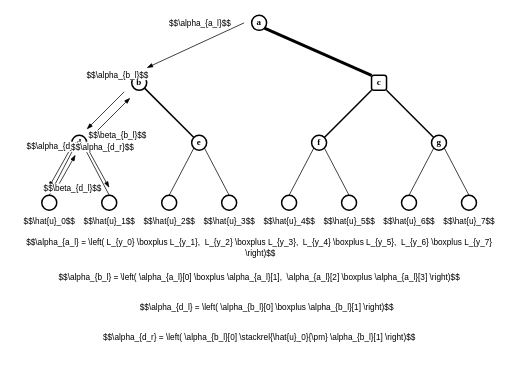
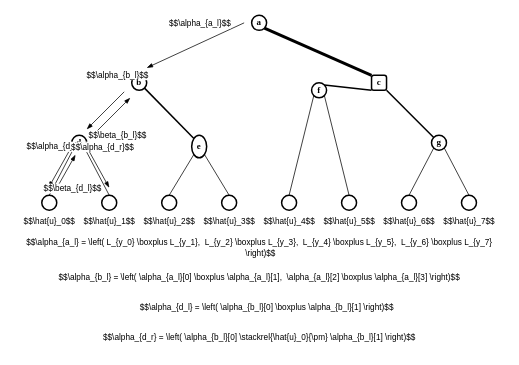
  <mxCell id="0" />
  <mxCell id="1" parent="0" />
  <mxCell id="2" style="edgeStyle=none;shape=connector;rounded=0;orthogonalLoop=1;jettySize=auto;html=1;exitX=1;exitY=1;exitDx=0;exitDy=0;entryX=0;entryY=0;entryDx=0;entryDy=0;labelBackgroundColor=default;strokeColor=default;align=center;verticalAlign=middle;fontFamily=Helvetica;fontSize=11;fontColor=default;endArrow=none;endFill=0;strokeWidth=4;" parent="1" source="3" target="28" edge="1"><mxGeometry relative="1" as="geometry" /></mxCell>
  <mxCell id="3" value="a" style="ellipse;whiteSpace=wrap;html=1;aspect=fixed;fontFamily=Lucida Console;fontStyle=1;strokeWidth=2;" parent="1" vertex="1"><mxGeometry x="335" y="20" width="20" height="20" as="geometry" /></mxCell>
  <mxCell id="4" value="" style="ellipse;whiteSpace=wrap;html=1;aspect=fixed;fontFamily=Lucida Console;strokeWidth=2;fontStyle=1;" parent="1" vertex="1"><mxGeometry x="295" y="260" width="20" height="20" as="geometry" /></mxCell>
  <mxCell id="5" value="" style="ellipse;whiteSpace=wrap;html=1;aspect=fixed;fontFamily=Lucida Console;strokeWidth=2;fontStyle=1;" parent="1" vertex="1"><mxGeometry x="215" y="260" width="20" height="20" as="geometry" /></mxCell>
  <mxCell id="6" value="" style="ellipse;whiteSpace=wrap;html=1;aspect=fixed;fontFamily=Lucida Console;strokeWidth=2;fontStyle=1;" parent="1" vertex="1"><mxGeometry x="135" y="260" width="20" height="20" as="geometry" /></mxCell>
  <mxCell id="7" value="" style="ellipse;whiteSpace=wrap;html=1;aspect=fixed;fontFamily=Lucida Console;strokeWidth=2;fontStyle=1;" parent="1" vertex="1"><mxGeometry x="55" y="260" width="20" height="20" as="geometry" /></mxCell>
  <mxCell id="8" value="" style="ellipse;whiteSpace=wrap;html=1;aspect=fixed;fontFamily=Lucida Console;strokeWidth=2;fontStyle=1;" parent="1" vertex="1"><mxGeometry x="375" y="260" width="20" height="20" as="geometry" /></mxCell>
  <mxCell id="9" value="" style="ellipse;whiteSpace=wrap;html=1;aspect=fixed;fontFamily=Lucida Console;strokeWidth=2;fontStyle=1;" parent="1" vertex="1"><mxGeometry x="455" y="260" width="20" height="20" as="geometry" /></mxCell>
  <mxCell id="10" value="" style="ellipse;whiteSpace=wrap;html=1;aspect=fixed;fontFamily=Lucida Console;strokeWidth=2;fontStyle=1;" parent="1" vertex="1"><mxGeometry x="535" y="260" width="20" height="20" as="geometry" /></mxCell>
  <mxCell id="11" value="" style="ellipse;whiteSpace=wrap;html=1;aspect=fixed;fontFamily=Lucida Console;strokeWidth=2;fontStyle=1;" parent="1" vertex="1"><mxGeometry x="615" y="260" width="20" height="20" as="geometry" /></mxCell>
  <mxCell id="12" style="rounded=0;orthogonalLoop=1;jettySize=auto;html=1;exitX=0;exitY=1;exitDx=0;exitDy=0;entryX=0.5;entryY=0;entryDx=0;entryDy=0;endArrow=none;endFill=0;strokeWidth=1;" parent="1" source="14" target="7" edge="1"><mxGeometry relative="1" as="geometry" /></mxCell>
  <mxCell id="13" style="edgeStyle=none;shape=connector;rounded=0;orthogonalLoop=1;jettySize=auto;html=1;exitX=1;exitY=1;exitDx=0;exitDy=0;entryX=0.5;entryY=0;entryDx=0;entryDy=0;labelBackgroundColor=default;strokeColor=default;align=center;verticalAlign=middle;fontFamily=Helvetica;fontSize=11;fontColor=default;endArrow=none;endFill=0;strokeWidth=1;" parent="1" source="14" target="6" edge="1"><mxGeometry relative="1" as="geometry" /></mxCell>
  <mxCell id="14" value="d" style="ellipse;whiteSpace=wrap;html=1;aspect=fixed;fontFamily=Lucida Console;fontStyle=1;strokeWidth=2;" parent="1" vertex="1"><mxGeometry x="95" y="180" width="20" height="20" as="geometry" /></mxCell>
  <mxCell id="15" style="edgeStyle=none;shape=connector;rounded=0;orthogonalLoop=1;jettySize=auto;html=1;exitX=0;exitY=1;exitDx=0;exitDy=0;entryX=0.5;entryY=0;entryDx=0;entryDy=0;labelBackgroundColor=default;strokeColor=default;align=center;verticalAlign=middle;fontFamily=Helvetica;fontSize=11;fontColor=default;endArrow=none;endFill=0;strokeWidth=1;" parent="1" source="17" target="5" edge="1"><mxGeometry relative="1" as="geometry" /></mxCell>
  <mxCell id="16" style="edgeStyle=none;shape=connector;rounded=0;orthogonalLoop=1;jettySize=auto;html=1;exitX=1;exitY=1;exitDx=0;exitDy=0;entryX=0.5;entryY=0;entryDx=0;entryDy=0;labelBackgroundColor=default;strokeColor=default;align=center;verticalAlign=middle;fontFamily=Helvetica;fontSize=11;fontColor=default;endArrow=none;endFill=0;strokeWidth=1;" parent="1" source="17" target="4" edge="1"><mxGeometry relative="1" as="geometry" /></mxCell>
- <mxCell id="17" value="e" style="ellipse;whiteSpace=wrap;html=1;aspect=fixed;fontFamily=Lucida Console;fontStyle=1;strokeWidth=2;" parent="1" vertex="1"><mxGeometry x="255" y="180" width="20" height="20" as="geometry" /></mxCell>
+ <mxCell id="17" value="e" style="ellipse;whiteSpace=wrap;html=1;aspect=fixed;fontFamily=Lucida Console;fontStyle=1;strokeWidth=2;" parent="1" vertex="1"><mxGeometry x="255" y="180" width="20" height="30" as="geometry" /></mxCell>
  <mxCell id="18" style="edgeStyle=none;shape=connector;rounded=0;orthogonalLoop=1;jettySize=auto;html=1;exitX=0;exitY=1;exitDx=0;exitDy=0;entryX=0.5;entryY=0;entryDx=0;entryDy=0;labelBackgroundColor=default;strokeColor=default;align=center;verticalAlign=middle;fontFamily=Helvetica;fontSize=11;fontColor=default;endArrow=none;endFill=0;strokeWidth=1;" parent="1" source="20" target="8" edge="1"><mxGeometry relative="1" as="geometry" /></mxCell>
  <mxCell id="19" style="edgeStyle=none;shape=connector;rounded=0;orthogonalLoop=1;jettySize=auto;html=1;exitX=1;exitY=1;exitDx=0;exitDy=0;entryX=0.5;entryY=0;entryDx=0;entryDy=0;labelBackgroundColor=default;strokeColor=default;align=center;verticalAlign=middle;fontFamily=Helvetica;fontSize=11;fontColor=default;endArrow=none;endFill=0;strokeWidth=1;" parent="1" source="20" target="9" edge="1"><mxGeometry relative="1" as="geometry" /></mxCell>
- <mxCell id="20" value="f" style="ellipse;whiteSpace=wrap;html=1;aspect=fixed;fontFamily=Lucida Console;fontStyle=1;strokeWidth=2;" parent="1" vertex="1"><mxGeometry x="415" y="180" width="20" height="20" as="geometry" /></mxCell>
+ <mxCell id="20" value="f" style="ellipse;whiteSpace=wrap;html=1;aspect=fixed;fontFamily=Lucida Console;fontStyle=1;strokeWidth=2;" parent="1" vertex="1"><mxGeometry x="415" y="110" width="20" height="20" as="geometry" /></mxCell>
  <mxCell id="21" style="edgeStyle=none;shape=connector;rounded=0;orthogonalLoop=1;jettySize=auto;html=1;exitX=0;exitY=1;exitDx=0;exitDy=0;entryX=0.5;entryY=0;entryDx=0;entryDy=0;labelBackgroundColor=default;strokeColor=default;align=center;verticalAlign=middle;fontFamily=Helvetica;fontSize=11;fontColor=default;endArrow=none;endFill=0;strokeWidth=1;" parent="1" source="23" target="10" edge="1"><mxGeometry relative="1" as="geometry" /></mxCell>
  <mxCell id="22" style="edgeStyle=none;shape=connector;rounded=0;orthogonalLoop=1;jettySize=auto;html=1;exitX=1;exitY=1;exitDx=0;exitDy=0;entryX=0.5;entryY=0;entryDx=0;entryDy=0;labelBackgroundColor=default;strokeColor=default;align=center;verticalAlign=middle;fontFamily=Helvetica;fontSize=11;fontColor=default;endArrow=none;endFill=0;strokeWidth=1;" parent="1" source="23" target="11" edge="1"><mxGeometry relative="1" as="geometry" /></mxCell>
  <mxCell id="23" value="g" style="ellipse;whiteSpace=wrap;html=1;aspect=fixed;fontFamily=Lucida Console;fontStyle=1;strokeWidth=2;" parent="1" vertex="1"><mxGeometry x="575" y="180" width="20" height="20" as="geometry" /></mxCell>
  <mxCell id="24" style="edgeStyle=none;shape=connector;rounded=0;orthogonalLoop=1;jettySize=auto;html=1;exitX=1;exitY=1;exitDx=0;exitDy=0;entryX=0;entryY=0;entryDx=0;entryDy=0;labelBackgroundColor=default;strokeColor=default;align=center;verticalAlign=middle;fontFamily=Helvetica;fontSize=11;fontColor=default;endArrow=none;endFill=0;strokeWidth=2;" parent="1" source="25" target="17" edge="1"><mxGeometry relative="1" as="geometry" /></mxCell>
  <mxCell id="25" value="b" style="ellipse;whiteSpace=wrap;html=1;aspect=fixed;fontFamily=Lucida Console;fontStyle=1;strokeWidth=2;" parent="1" vertex="1"><mxGeometry x="175" y="100" width="20" height="20" as="geometry" /></mxCell>
  <mxCell id="26" style="edgeStyle=none;shape=connector;rounded=0;orthogonalLoop=1;jettySize=auto;html=1;exitX=0;exitY=1;exitDx=0;exitDy=0;entryX=1;entryY=0;entryDx=0;entryDy=0;labelBackgroundColor=default;strokeColor=default;align=center;verticalAlign=middle;fontFamily=Helvetica;fontSize=11;fontColor=default;endArrow=none;endFill=0;strokeWidth=2;" parent="1" source="28" target="20" edge="1"><mxGeometry relative="1" as="geometry" /></mxCell>
  <mxCell id="27" style="edgeStyle=none;shape=connector;rounded=0;orthogonalLoop=1;jettySize=auto;html=1;exitX=1;exitY=1;exitDx=0;exitDy=0;entryX=0;entryY=0;entryDx=0;entryDy=0;labelBackgroundColor=default;strokeColor=default;align=center;verticalAlign=middle;fontFamily=Helvetica;fontSize=11;fontColor=default;endArrow=none;endFill=0;strokeWidth=2;" parent="1" source="28" target="23" edge="1"><mxGeometry relative="1" as="geometry" /></mxCell>
  <mxCell id="28" value="c" style="whiteSpace=wrap;html=1;aspect=fixed;fontFamily=Lucida Console;fontStyle=1;strokeWidth=2;rounded=1;" parent="1" vertex="1"><mxGeometry x="495" y="100" width="20" height="20" as="geometry" /></mxCell>
  <mxCell id="29" value="$$\hat{u}_0$$" style="text;html=1;align=center;verticalAlign=middle;resizable=0;points=[];autosize=1;strokeColor=none;fillColor=none;fontSize=11;fontFamily=Helvetica;fontColor=default;" parent="1" vertex="1"><mxGeometry x="20" y="280" width="90" height="30" as="geometry" /></mxCell>
  <mxCell id="30" value="$$\hat{u}_1$$" style="text;html=1;align=center;verticalAlign=middle;resizable=0;points=[];autosize=1;strokeColor=none;fillColor=none;fontSize=11;fontFamily=Helvetica;fontColor=default;" parent="1" vertex="1"><mxGeometry x="100" y="280" width="90" height="30" as="geometry" /></mxCell>
  <mxCell id="31" value="" style="endArrow=blockThin;html=1;rounded=0;labelBackgroundColor=default;strokeColor=default;align=center;verticalAlign=middle;fontFamily=Helvetica;fontSize=11;fontColor=default;shape=connector;endFill=1;" parent="1" edge="1"><mxGeometry width="50" height="50" relative="1" as="geometry"><mxPoint x="325" y="30" as="sourcePoint" /><mxPoint x="195" y="90" as="targetPoint" /></mxGeometry></mxCell>
  <mxCell id="32" value="$$\alpha_{a_l}$$" style="edgeLabel;html=1;align=center;verticalAlign=middle;resizable=0;points=[];fontSize=11;fontFamily=Helvetica;fontColor=default;" parent="31" vertex="1" connectable="0"><mxGeometry x="-0.151" y="2" relative="1" as="geometry"><mxPoint x="-5" y="-27" as="offset" /></mxGeometry></mxCell>
  <mxCell id="33" value="$$\alpha_{a_l} = \left( L_{y_0} \boxplus L_{y_1},&amp;nbsp;&amp;nbsp;L_{y_2} \boxplus L_{y_3},&amp;nbsp;&amp;nbsp;L_{y_4} \boxplus L_{y_5},&amp;nbsp;&amp;nbsp;L_{y_6} \boxplus L_{y_7}&lt;br&gt;&amp;nbsp;\right)$$" style="text;html=1;align=center;verticalAlign=middle;resizable=0;points=[];autosize=1;strokeColor=none;fillColor=none;fontSize=11;fontFamily=Helvetica;fontColor=default;" parent="1" vertex="1"><mxGeometry x="20" y="310" width="650" height="40" as="geometry" /></mxCell>
  <mxCell id="34" value="$$\hat{u}_2$$" style="text;html=1;align=center;verticalAlign=middle;resizable=0;points=[];autosize=1;strokeColor=none;fillColor=none;fontSize=11;fontFamily=Helvetica;fontColor=default;" parent="1" vertex="1"><mxGeometry x="180" y="280" width="90" height="30" as="geometry" /></mxCell>
  <mxCell id="35" value="$$\hat{u}_3$$" style="text;html=1;align=center;verticalAlign=middle;resizable=0;points=[];autosize=1;strokeColor=none;fillColor=none;fontSize=11;fontFamily=Helvetica;fontColor=default;" parent="1" vertex="1"><mxGeometry x="260" y="280" width="90" height="30" as="geometry" /></mxCell>
  <mxCell id="36" value="$$\hat{u}_4$$" style="text;html=1;align=center;verticalAlign=middle;resizable=0;points=[];autosize=1;strokeColor=none;fillColor=none;fontSize=11;fontFamily=Helvetica;fontColor=default;" parent="1" vertex="1"><mxGeometry x="340" y="280" width="90" height="30" as="geometry" /></mxCell>
  <mxCell id="37" value="$$\hat{u}_5$$" style="text;html=1;align=center;verticalAlign=middle;resizable=0;points=[];autosize=1;strokeColor=none;fillColor=none;fontSize=11;fontFamily=Helvetica;fontColor=default;" parent="1" vertex="1"><mxGeometry x="420" y="280" width="90" height="30" as="geometry" /></mxCell>
  <mxCell id="38" value="$$\hat{u}_6$$" style="text;html=1;align=center;verticalAlign=middle;resizable=0;points=[];autosize=1;strokeColor=none;fillColor=none;fontSize=11;fontFamily=Helvetica;fontColor=default;" parent="1" vertex="1"><mxGeometry x="500" y="280" width="90" height="30" as="geometry" /></mxCell>
  <mxCell id="39" value="$$\hat{u}_7$$" style="text;html=1;align=center;verticalAlign=middle;resizable=0;points=[];autosize=1;strokeColor=none;fillColor=none;fontSize=11;fontFamily=Helvetica;fontColor=default;" parent="1" vertex="1"><mxGeometry x="580" y="280" width="90" height="30" as="geometry" /></mxCell>
  <mxCell id="40" value="" style="edgeStyle=none;shape=connector;rounded=0;orthogonalLoop=1;jettySize=auto;html=1;labelBackgroundColor=default;strokeColor=default;align=center;verticalAlign=middle;fontFamily=Helvetica;fontSize=11;fontColor=default;endArrow=none;endFill=0;" parent="1" target="33" edge="1"><mxGeometry relative="1" as="geometry"><mxPoint x="345" y="350" as="sourcePoint" /></mxGeometry></mxCell>
  <mxCell id="41" value="$$\alpha_{b_l} = \left( \alpha_{a_l}[0] \boxplus \alpha_{a_l}[1],&amp;nbsp; \alpha_{a_l}[2]&amp;nbsp;\boxplus \alpha_{a_l}[3]&amp;nbsp;\right)$$" style="text;html=1;align=center;verticalAlign=middle;resizable=0;points=[];autosize=1;strokeColor=none;fillColor=none;fontSize=11;fontFamily=Helvetica;fontColor=default;" parent="1" vertex="1"><mxGeometry x="65" y="355" width="560" height="30" as="geometry" /></mxCell>
  <mxCell id="42" value="" style="endArrow=blockThin;html=1;rounded=0;labelBackgroundColor=default;strokeColor=default;align=center;verticalAlign=middle;fontFamily=Helvetica;fontSize=11;fontColor=default;shape=connector;endFill=1;" parent="1" edge="1"><mxGeometry width="50" height="50" relative="1" as="geometry"><mxPoint x="165" y="122" as="sourcePoint" /><mxPoint x="115" y="172" as="targetPoint" /></mxGeometry></mxCell>
  <mxCell id="43" value="$$\alpha_{b_l}$$" style="edgeLabel;html=1;align=center;verticalAlign=middle;resizable=0;points=[];fontSize=11;fontFamily=Helvetica;fontColor=default;" parent="42" vertex="1" connectable="0"><mxGeometry x="-0.151" y="2" relative="1" as="geometry"><mxPoint x="10" y="-45" as="offset" /></mxGeometry></mxCell>
  <mxCell id="44" value="$$\alpha_{d_l} = \left( \alpha_{b_l}[0] \boxplus \alpha_{b_l}[1] \right)$$" style="text;html=1;align=center;verticalAlign=middle;resizable=0;points=[];autosize=1;strokeColor=none;fillColor=none;fontSize=11;fontFamily=Helvetica;fontColor=default;" parent="1" vertex="1"><mxGeometry x="175" y="395" width="360" height="30" as="geometry" /></mxCell>
  <mxCell id="45" value="" style="endArrow=blockThin;html=1;rounded=0;labelBackgroundColor=default;strokeColor=default;align=center;verticalAlign=middle;fontFamily=Helvetica;fontSize=11;fontColor=default;shape=connector;endFill=1;" parent="1" edge="1"><mxGeometry width="50" height="50" relative="1" as="geometry"><mxPoint x="91" y="202" as="sourcePoint" /><mxPoint x="64" y="250" as="targetPoint" /></mxGeometry></mxCell>
  <mxCell id="46" value="$$\alpha_{d_l}$$" style="edgeLabel;html=1;align=center;verticalAlign=middle;resizable=0;points=[];fontSize=11;fontFamily=Helvetica;fontColor=default;" parent="45" vertex="1" connectable="0"><mxGeometry x="-0.151" y="2" relative="1" as="geometry"><mxPoint x="-6" y="-29" as="offset" /></mxGeometry></mxCell>
  <mxCell id="47" value="" style="endArrow=none;html=1;rounded=0;labelBackgroundColor=default;strokeColor=default;align=center;verticalAlign=middle;fontFamily=Helvetica;fontSize=11;fontColor=default;shape=connector;endFill=0;startArrow=blockThin;startFill=1;" parent="1" edge="1"><mxGeometry width="50" height="50" relative="1" as="geometry"><mxPoint x="100" y="206" as="sourcePoint" /><mxPoint x="73" y="254" as="targetPoint" /></mxGeometry></mxCell>
  <mxCell id="48" value="$$\beta_{d_l}$$" style="edgeLabel;html=1;align=center;verticalAlign=middle;resizable=0;points=[];fontSize=11;fontFamily=Helvetica;fontColor=default;" parent="47" vertex="1" connectable="0"><mxGeometry x="-0.151" y="2" relative="1" as="geometry"><mxPoint x="5" y="23" as="offset" /></mxGeometry></mxCell>
  <mxCell id="49" value="" style="endArrow=none;html=1;rounded=0;labelBackgroundColor=default;strokeColor=default;align=center;verticalAlign=middle;fontFamily=Helvetica;fontSize=11;fontColor=default;shape=connector;endFill=0;startArrow=blockThin;startFill=1;" parent="1" edge="1"><mxGeometry width="50" height="50" relative="1" as="geometry"><mxPoint x="173" y="130" as="sourcePoint" /><mxPoint x="123" y="180" as="targetPoint" /></mxGeometry></mxCell>
  <mxCell id="50" value="$$\beta_{b_l}$$" style="edgeLabel;html=1;align=center;verticalAlign=middle;resizable=0;points=[];fontSize=11;fontFamily=Helvetica;fontColor=default;" parent="49" vertex="1" connectable="0"><mxGeometry x="-0.151" y="2" relative="1" as="geometry"><mxPoint x="2" y="27" as="offset" /></mxGeometry></mxCell>
  <mxCell id="51" value="$$\alpha_{d_r} = \left( \alpha_{b_l}[0] \stackrel{\hat{u}_0}{\pm} \alpha_{b_l}[1] \right)$$" style="text;html=1;align=center;verticalAlign=middle;resizable=0;points=[];autosize=1;strokeColor=none;fillColor=none;fontSize=11;fontFamily=Helvetica;fontColor=default;" parent="1" vertex="1"><mxGeometry x="125" y="435" width="440" height="30" as="geometry" /></mxCell>
  <mxCell id="52" value="" style="endArrow=blockThin;html=1;rounded=0;labelBackgroundColor=default;strokeColor=default;align=center;verticalAlign=middle;fontFamily=Helvetica;fontSize=11;fontColor=default;shape=connector;endFill=1;" parent="1" edge="1"><mxGeometry width="50" height="50" relative="1" as="geometry"><mxPoint x="118" y="201" as="sourcePoint" /><mxPoint x="145" y="250" as="targetPoint" /></mxGeometry></mxCell>
  <mxCell id="53" value="$$\alpha_{d_r}$$" style="edgeLabel;html=1;align=center;verticalAlign=middle;resizable=0;points=[];fontSize=11;fontFamily=Helvetica;fontColor=default;" parent="52" vertex="1" connectable="0"><mxGeometry x="-0.151" y="2" relative="1" as="geometry"><mxPoint x="4" y="-26" as="offset" /></mxGeometry></mxCell>
